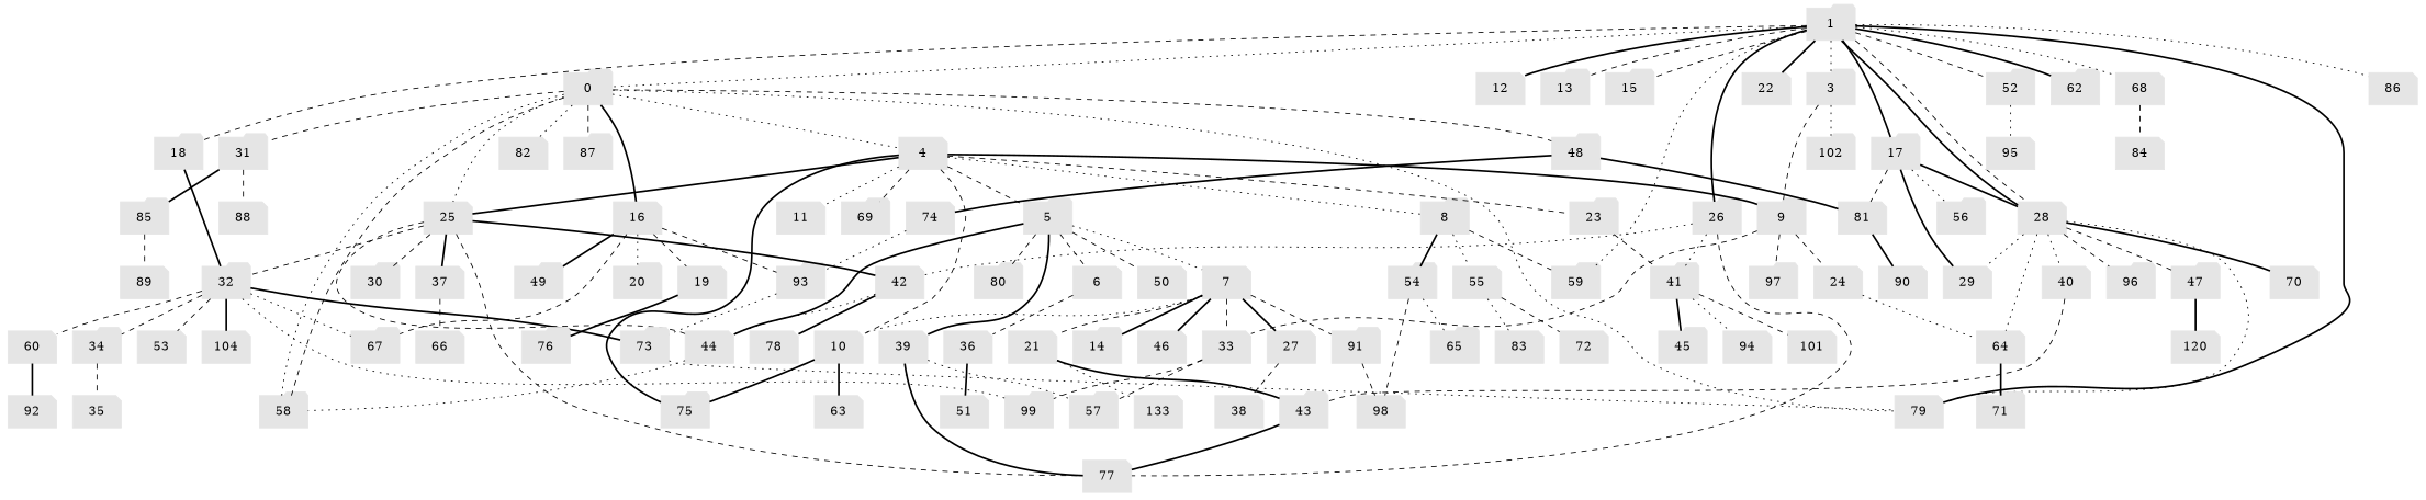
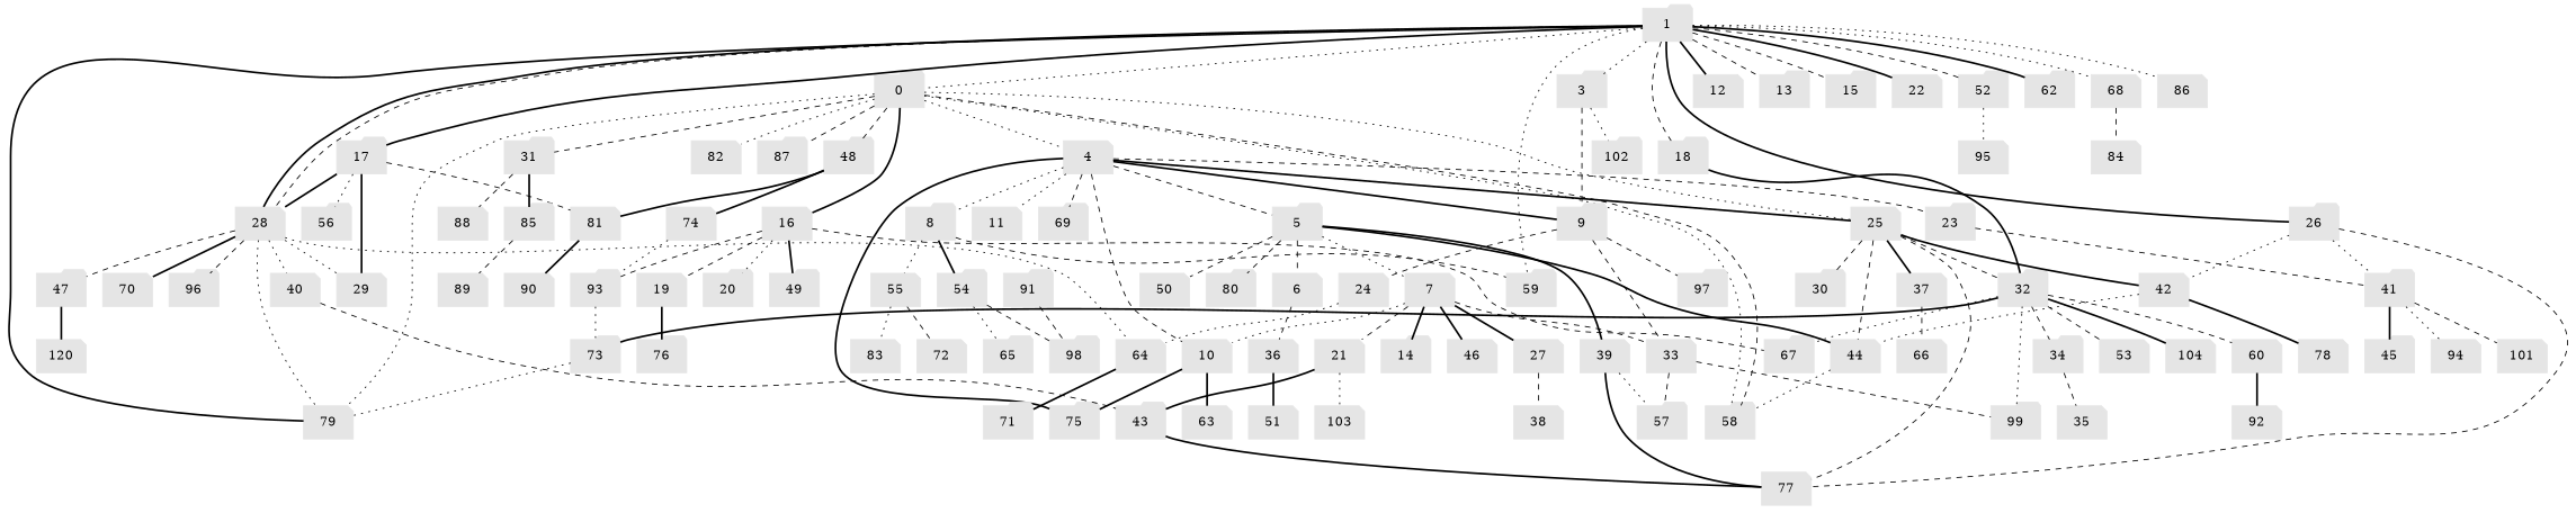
  graph {
    node [color=gray90 shape=note style=filled]
    edge [style=dashed]
    1 [shape=folder]
    n2 [label=0 shape=folder]
    3 [shape=folder]
    12
    13 [shape=folder]
    15 [shape=folder]
    17 [shape=folder]
    18 [shape=folder]
    22
    26 [shape=folder]
    28
    52 [shape=folder]
    59 [shape=folder]
    62 [shape=folder]
    68
    79
    86
    4
    16
    25
    31 [shape=folder]
    48 [shape=folder]
    58 [shape=folder]
    82
    87 [shape=folder]
    9 [shape=folder]
    102 [shape=folder]
    29
    56 [shape=folder]
    81
    32 [shape=folder]
    41 [shape=folder]
    42
    77
    64
    40
    47 [shape=folder]
    70
    96 [shape=folder]
    95
    84
    5 [shape=folder]
    8 [shape=folder]
    10
    11
    23 [shape=folder]
    69 [shape=folder]
    75 [shape=folder]
    19
    20 [shape=folder]
    49 [shape=folder]
    67 [shape=folder]
    93 [shape=folder]
    44
    30 [shape=folder]
    37
    85 [shape=folder]
    88
    74
    33
    24
    97 [shape=folder]
    6
    7
    39
    50
    80 [shape=folder]
    54 [shape=folder]
    55
    63
    36
    14 [shape=folder]
    21
    27
    46
    91 [shape=folder]
    57 [shape=folder]
    51
    43 [shape=folder]
-   103 [label=133]
+   103
    38
    99 [shape=folder]
-   98
+   98 [shape=folder]
    65 [shape=folder]
    72
    83
    76 [shape=folder]
    73 [shape=folder]
    90
    34 [shape=folder]
    53
    60
    104
    45 [shape=folder]
    94
    101
    71 [shape=folder]
    66
    78
    n100 [label=120]
    89
    35
    92
    1 -- n2 [style=dotted]
    1 -- 3 [style=dotted]
    1 -- 12 [style=bold]
    1 -- 13
    1 -- 15
    1 -- 17 [style=bold]
    1 -- 18
    1 -- 22 [style=bold]
    1 -- 26 [style=bold]
    1 -- 28 [style=bold]
    1 -- 28
    1 -- 52
    1 -- 59 [style=dotted]
    1 -- 62 [style=bold]
    1 -- 68 [style=dotted]
    1 -- 79 [style=bold]
    1 -- 86 [style=dotted]
    n2 -- 79 [style=dotted]
    n2 -- 4 [style=dotted]
    n2 -- 16 [style=bold]
    n2 -- 25 [style=dotted]
    n2 -- 31
    n2 -- 48
    n2 -- 58 [style=dotted]
    n2 -- 58
    n2 -- 82 [style=dotted]
    n2 -- 87
    3 -- 9
    3 -- 102 [style=dotted]
    17 -- 28 [style=bold]
    17 -- 29 [style=bold]
    17 -- 56 [style=dotted]
    17 -- 81
    18 -- 32 [style=bold]
    26 -- 41 [style=dotted]
    26 -- 42 [style=dotted]
    26 -- 77
    28 -- 79 [style=dotted]
    28 -- 29 [style=dotted]
    28 -- 64 [style=dotted]
    28 -- 40 [style=dotted]
    28 -- 47
    28 -- 70 [style=bold]
    28 -- 96
    52 -- 95 [style=dotted]
    68 -- 84
    4 -- 25 [style=bold]
    4 -- 9 [style=bold]
    4 -- 5
    4 -- 8 [style=dotted]
    4 -- 10
    4 -- 11 [style=dotted]
    4 -- 23
    4 -- 69
    4 -- 75 [style=bold]
    16 -- 19
    16 -- 20 [style=dotted]
    16 -- 49 [style=bold]
    16 -- 67
    16 -- 93
    25 -- 32
    25 -- 42 [style=bold]
    25 -- 77
    25 -- 44
    25 -- 30
    25 -- 37 [style=bold]
    31 -- 85 [style=bold]
    31 -- 88
    48 -- 81 [style=bold]
    48 -- 74 [style=bold]
    9 -- 33
    9 -- 24
    9 -- 97
    81 -- 90 [style=bold]
    32 -- 67 [style=dotted]
    32 -- 99 [style=dotted]
    32 -- 73 [style=bold]
    32 -- 34
    32 -- 53
    32 -- 60
    32 -- 104 [style=bold]
    41 -- 45 [style=bold]
    41 -- 94 [style=dotted]
    41 -- 101
    42 -- 44 [style=dotted]
    42 -- 78 [style=bold]
    64 -- 71 [style=bold]
    40 -- 43
    47 -- n100 [style=bold]
    5 -- 44 [style=bold]
    5 -- 6
    5 -- 7 [style=dotted]
    5 -- 39 [style=bold]
    5 -- 50
    5 -- 80
    8 -- 59
    8 -- 54 [style=bold]
    8 -- 55 [style=dotted]
    10 -- 75 [style=bold]
    10 -- 63 [style=bold]
    23 -- 41
    19 -- 76 [style=bold]
    93 -- 73 [style=dotted]
    44 -- 58 [style=dotted]
    37 -- 66
    85 -- 89
    74 -- 93 [style=dotted]
    33 -- 57
    33 -- 99
    24 -- 64 [style=dotted]
    6 -- 36
    7 -- 10 [style=dotted]
    7 -- 33
    7 -- 14 [style=bold]
    7 -- 21
    7 -- 27 [style=bold]
    7 -- 46 [style=bold]
-   7 -- 91
    39 -- 77 [style=bold]
    39 -- 57 [style=dotted]
    54 -- 98
    54 -- 65 [style=dotted]
    55 -- 72
    55 -- 83 [style=dotted]
    36 -- 51 [style=bold]
    21 -- 43 [style=bold]
    21 -- 103 [style=dotted]
    27 -- 38
    91 -- 98
    43 -- 77 [style=bold]
    73 -- 79 [style=dotted]
    34 -- 35
    60 -- 92 [style=bold]
  }
